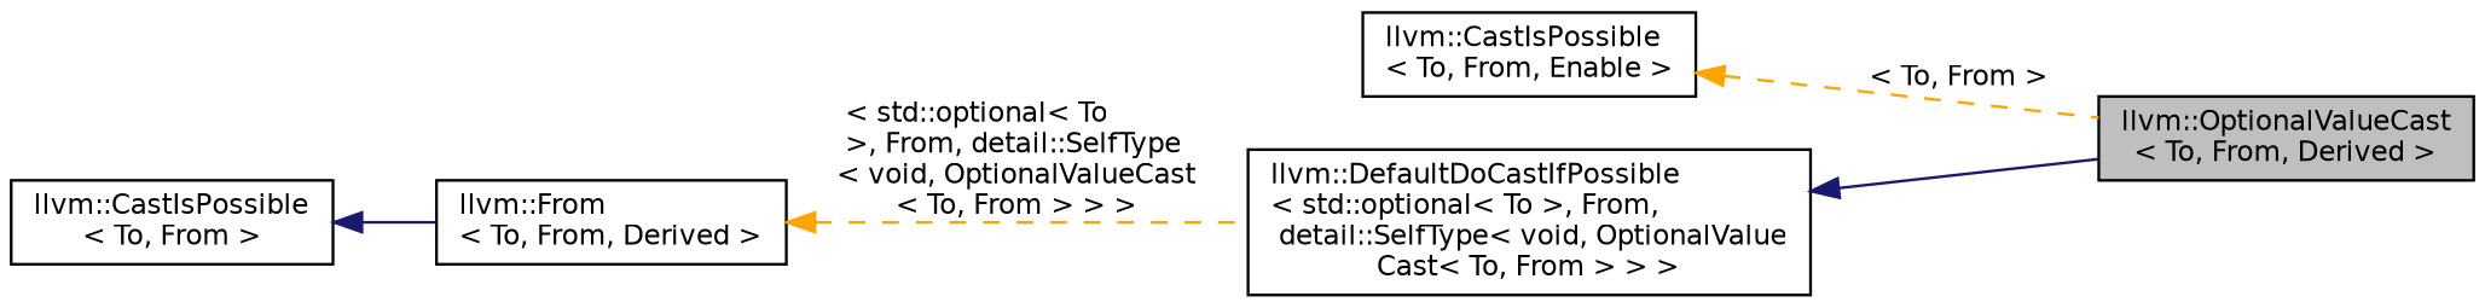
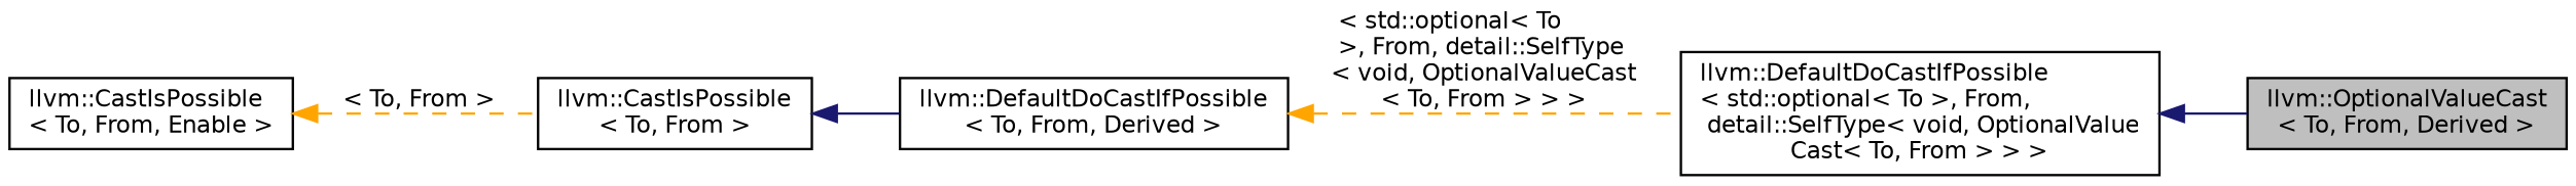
  digraph {
    rankdir=LR
    node [color=black fontname=Helvetica fontsize=10 shape=record]
    edge [color=midnightblue dir=back fontname=Helvetica fontsize=10 labelfontname=Helvetica labelfontsize=10 style=solid]
    n1 [fillcolor=grey75 fontcolor=black height=0.2 label="llvm::OptionalValueCast\l\< To, From, Derived \>" style=filled width=0.4]
    n2 [height=0.2 label="llvm::CastIsPossible\l\< To, From \>" width=0.4]
-   n3 [height=0.2 label="llvm::From\l\< To, From, Derived \>" width=0.4]
+   n3 [height=0.2 label="llvm::DefaultDoCastIfPossible\l\< To, From, Derived \>" width=0.4]
    n4 [height=0.2 label="llvm::CastIsPossible\l\< To, From, Enable \>" width=0.4]
    n5 [height=0.2 label="llvm::DefaultDoCastIfPossible\l\< std::optional\< To \>, From,\l detail::SelfType\< void, OptionalValue\lCast\< To, From \> \> \>" width=0.4]
    n2 -> n3
    n3 -> n5 [color=orange label=" \< std::optional\< To\l \>, From, detail::SelfType\l\< void, OptionalValueCast\l\< To, From \> \> \>" style=dashed]
-   n4 -> n1 [color=orange label=" \< To, From \>" style=dashed]
+   n4 -> n2 [color=orange label=" \< To, From \>" style=dashed]
    n5 -> n1
  }
